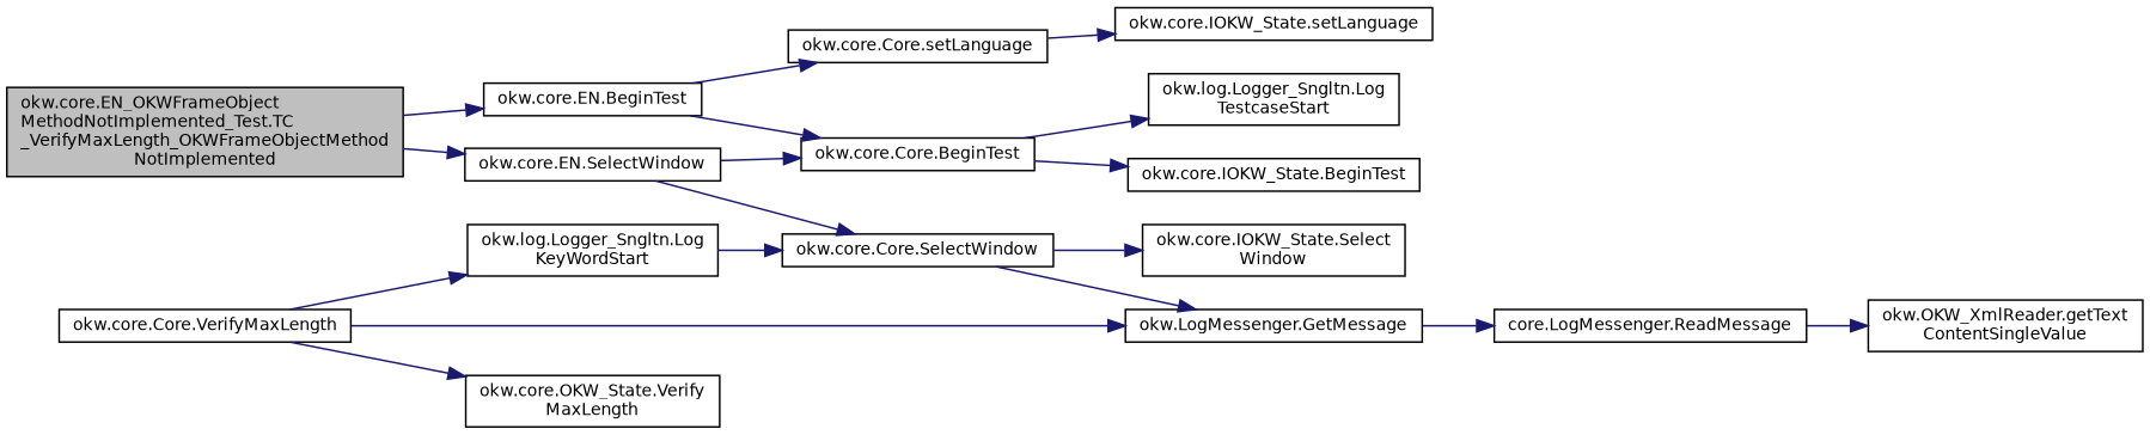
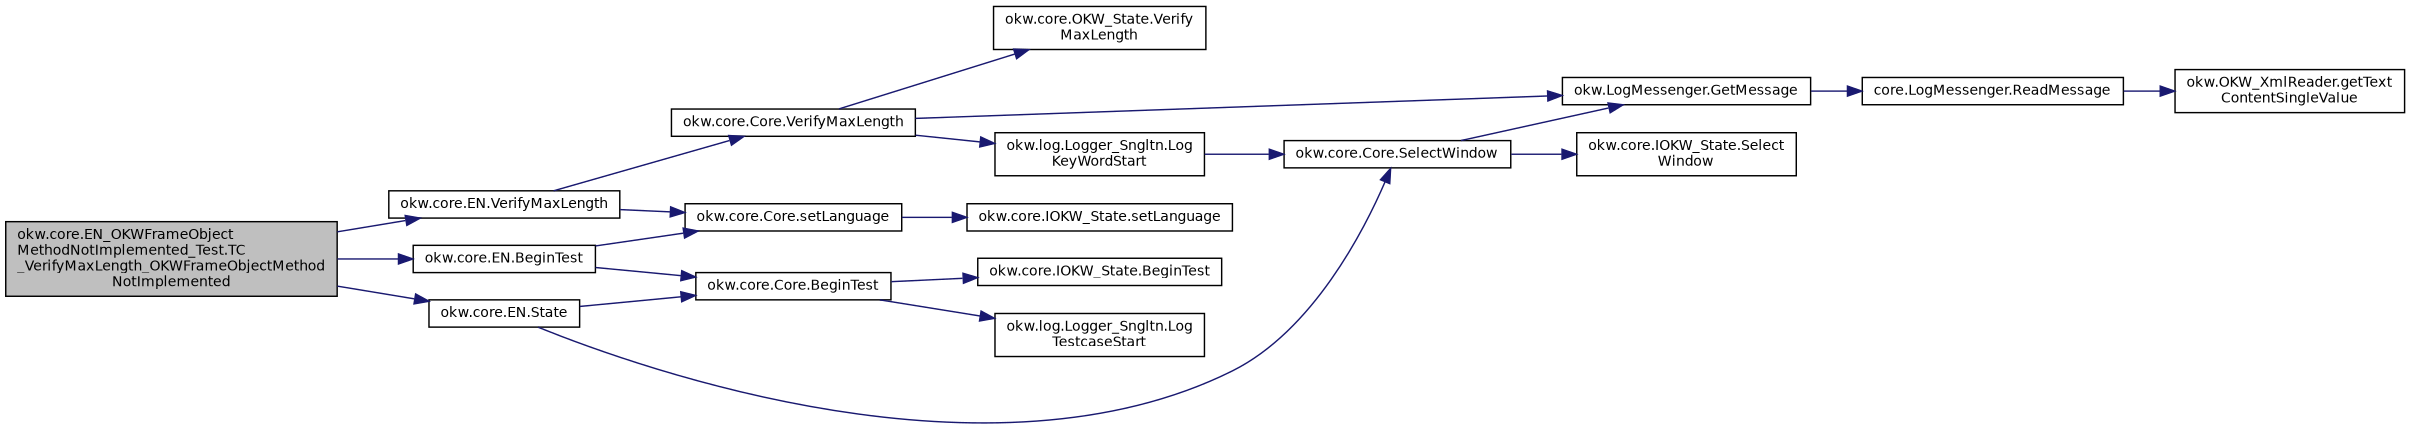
  digraph {
    rankdir=LR
    node [color=black fillcolor=white fontname=Helvetica fontsize=10 shape=record style=filled]
    edge [color=midnightblue fontname=Helvetica fontsize=10 labelfontname=Helvetica labelfontsize=10 style=solid]
    n1 [fillcolor=grey75 fontcolor=black height=0.2 label="okw.core.EN_OKWFrameObject\lMethodNotImplemented_Test.TC\l_VerifyMaxLength_OKWFrameObjectMethod\lNotImplemented" width=0.4]
    n2 [height=0.2 label="okw.core.EN.BeginTest" width=0.4]
-   n3 [height=0.2 label="okw.core.EN.SelectWindow" width=0.4]
+   n3 [height=0.2 label="okw.core.EN.State" width=0.4]
+   n4 [height=0.2 label="okw.core.EN.VerifyMaxLength" width=0.4]
    n5 [height=0.2 label="okw.core.Core.setLanguage" width=0.4]
    n6 [height=0.2 label="okw.core.Core.BeginTest" width=0.4]
    n7 [height=0.2 label="okw.core.Core.SelectWindow" width=0.4]
    n8 [height=0.2 label="okw.core.Core.VerifyMaxLength" width=0.4]
    n9 [height=0.2 label="okw.core.IOKW_State.setLanguage" width=0.4]
    n10 [height=0.2 label="okw.log.Logger_Sngltn.Log\lTestcaseStart" width=0.4]
    n11 [height=0.2 label="okw.core.IOKW_State.BeginTest" width=0.4]
    n12 [height=0.2 label="okw.LogMessenger.GetMessage" width=0.4]
    n13 [height=0.2 label="okw.core.IOKW_State.Select\lWindow" width=0.4]
    n14 [height=0.2 label="okw.log.Logger_Sngltn.Log\lKeyWordStart" width=0.4]
    n15 [height=0.2 label="core.LogMessenger.ReadMessage" width=0.4]
    n16 [height=0.2 label="okw.OKW_XmlReader.getText\lContentSingleValue" width=0.4]
    n17 [height=0.2 label="okw.core.OKW_State.Verify\lMaxLength" width=0.4]
    n1 -> n2
    n1 -> n3
+   n1 -> n4
    n2 -> n5
    n2 -> n6
    n3 -> n6
    n3 -> n7
+   n4 -> n5
+   n4 -> n8
    n5 -> n9
    n6 -> n10
    n6 -> n11
    n7 -> n12
    n7 -> n13
    n8 -> n12
    n8 -> n14
    n8 -> n17
    n12 -> n15
    n14 -> n7
    n15 -> n16
  }
